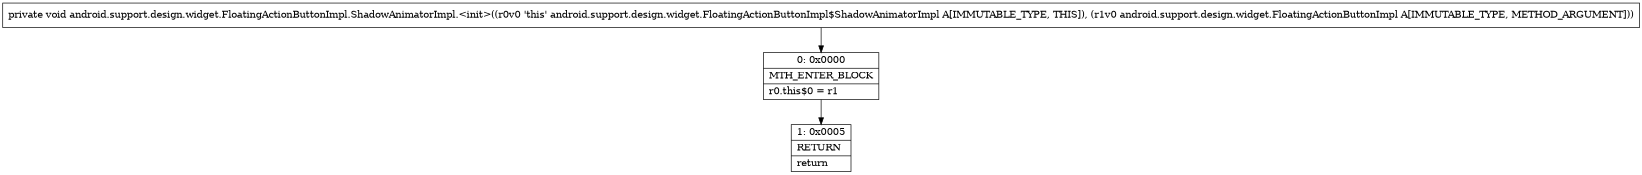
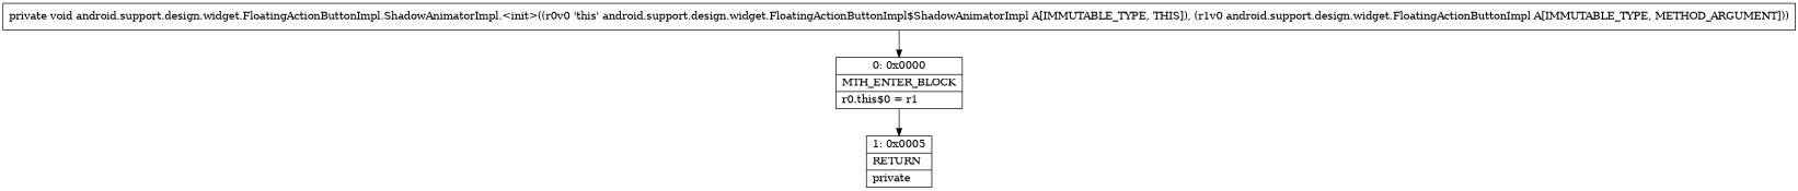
  digraph {
    node [shape=record]
    n1 [label="{0\:\ 0x0000|MTH_ENTER_BLOCK\l|r0.this$0 = r1\l}"]
-   n2 [label="{1\:\ 0x0005|RETURN\l|return\l}"]
+   n2 [label="{1\:\ 0x0005|RETURN\l|private\l}"]
    n3 [label="{private void android.support.design.widget.FloatingActionButtonImpl.ShadowAnimatorImpl.\<init\>((r0v0 'this' android.support.design.widget.FloatingActionButtonImpl$ShadowAnimatorImpl A[IMMUTABLE_TYPE, THIS]), (r1v0 android.support.design.widget.FloatingActionButtonImpl A[IMMUTABLE_TYPE, METHOD_ARGUMENT])) }"]
    n1 -> n2
    n3 -> n1
  }
